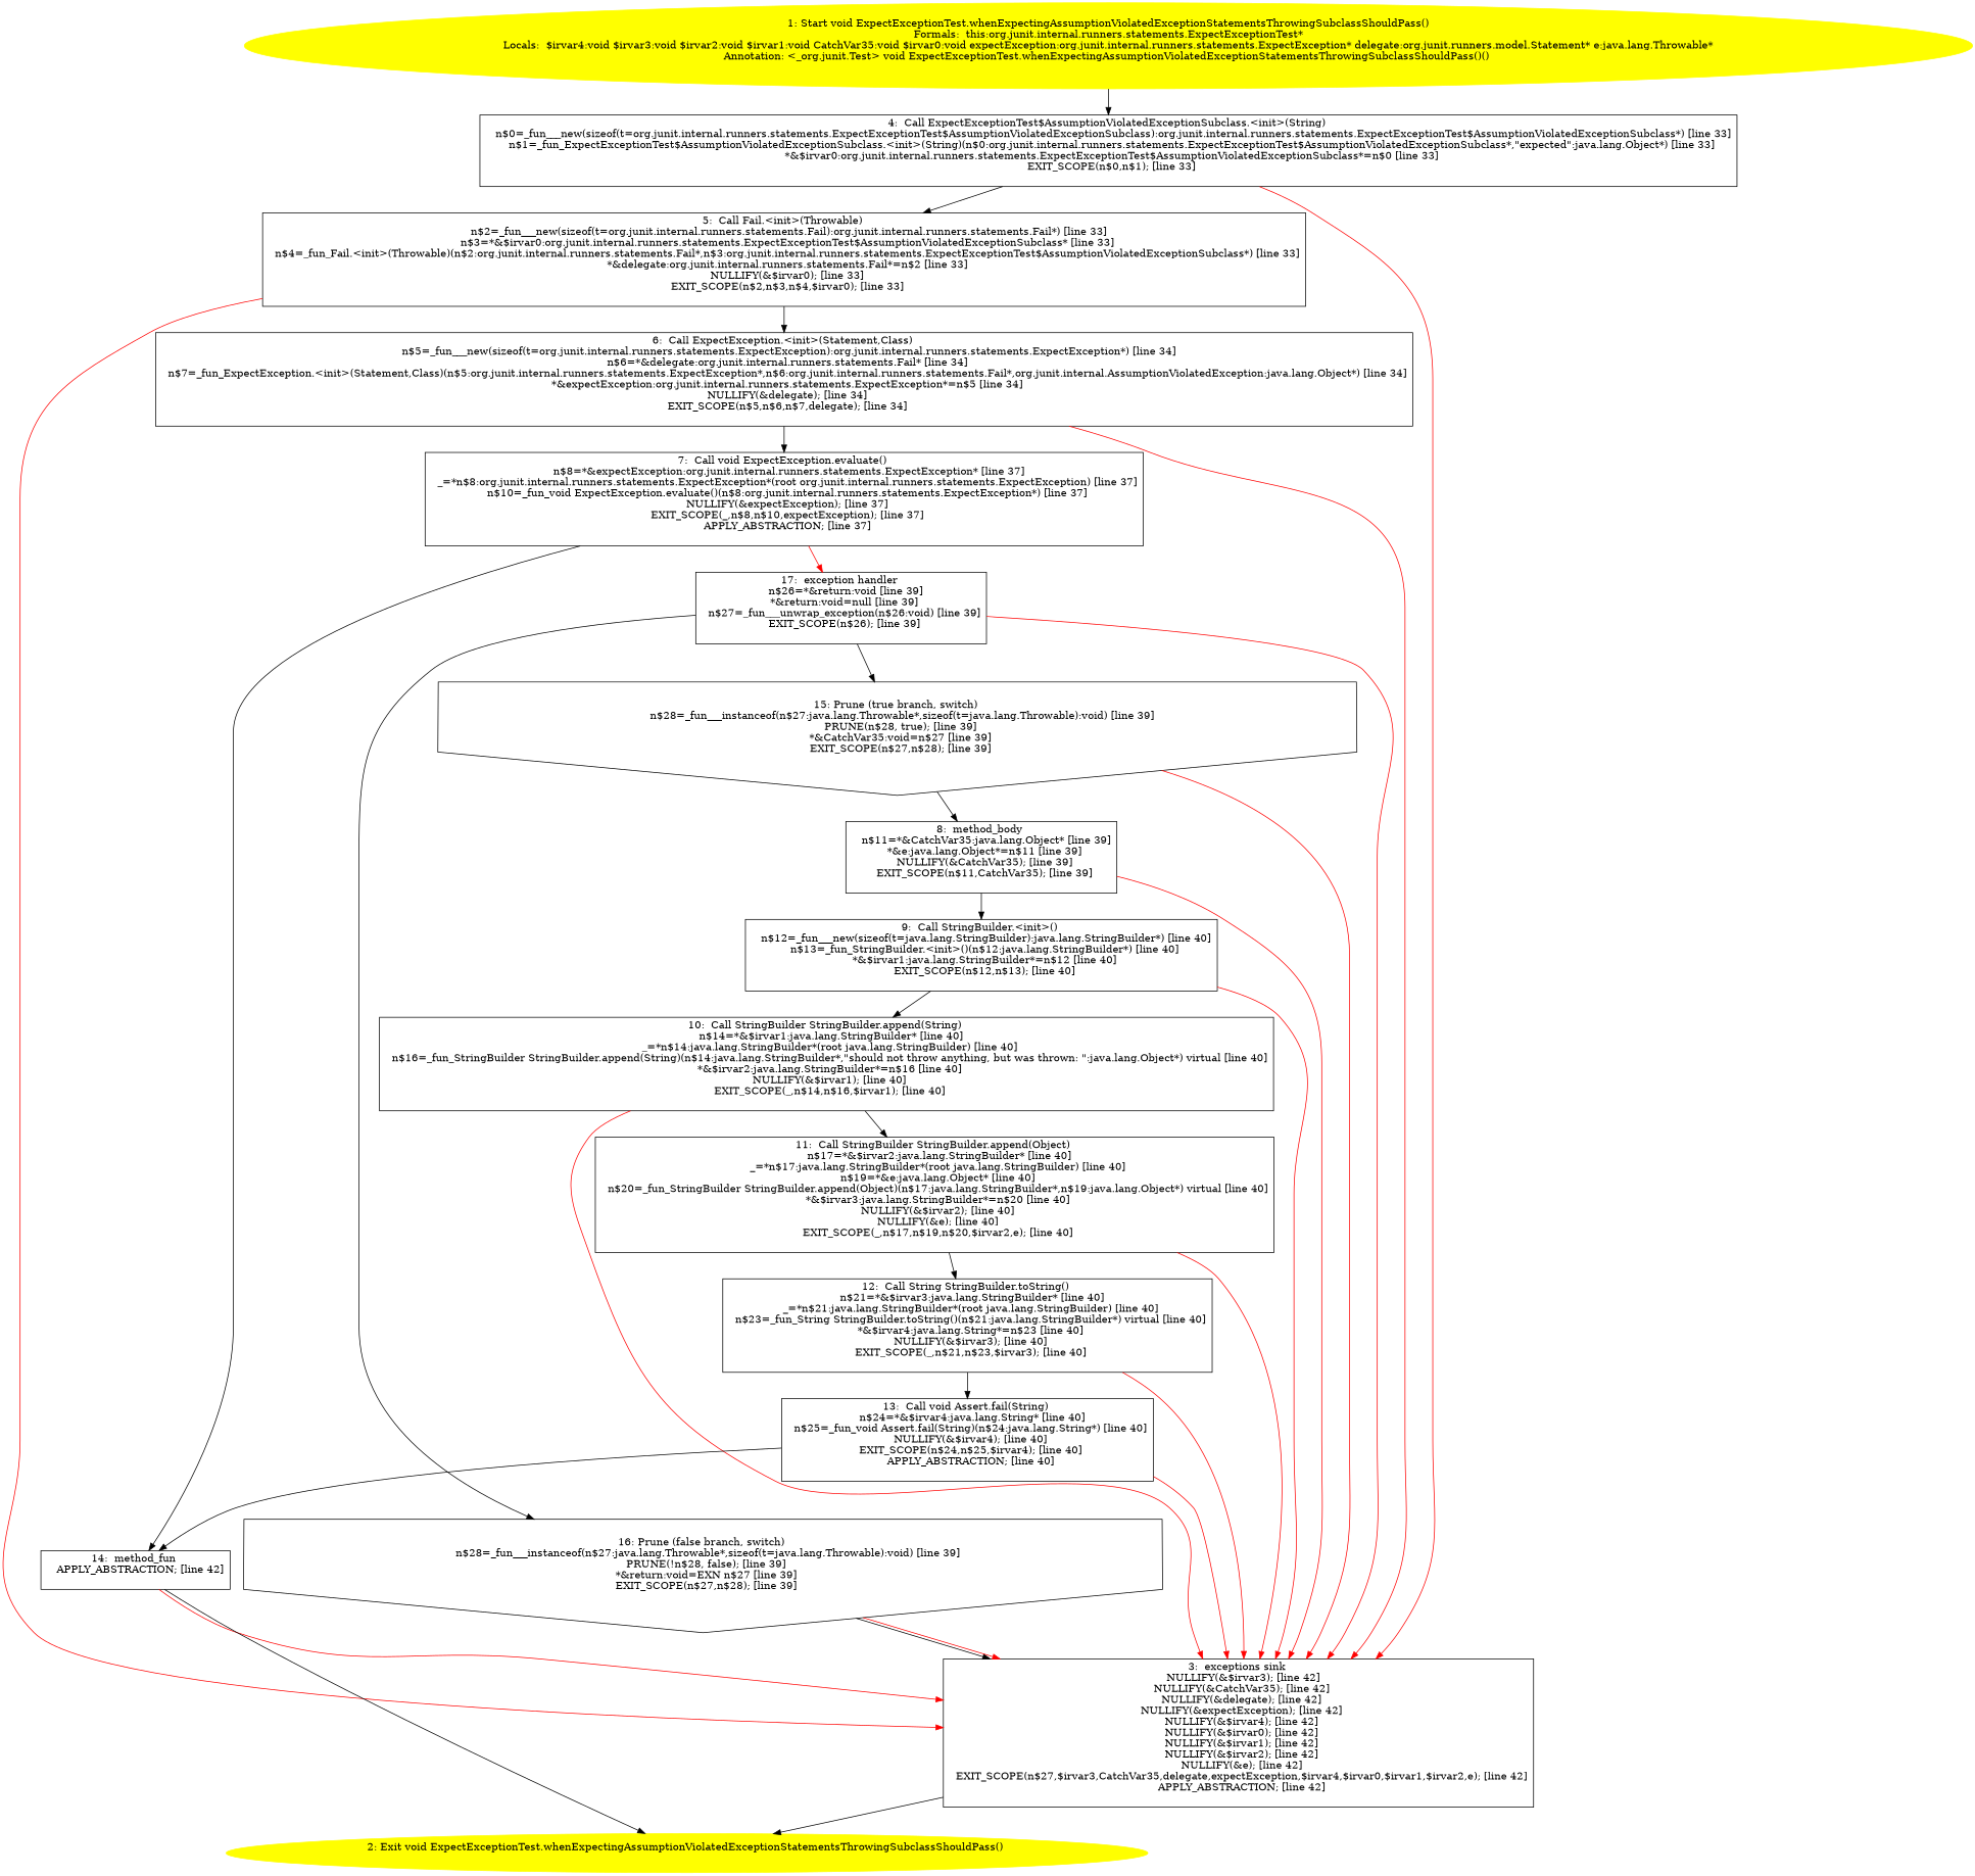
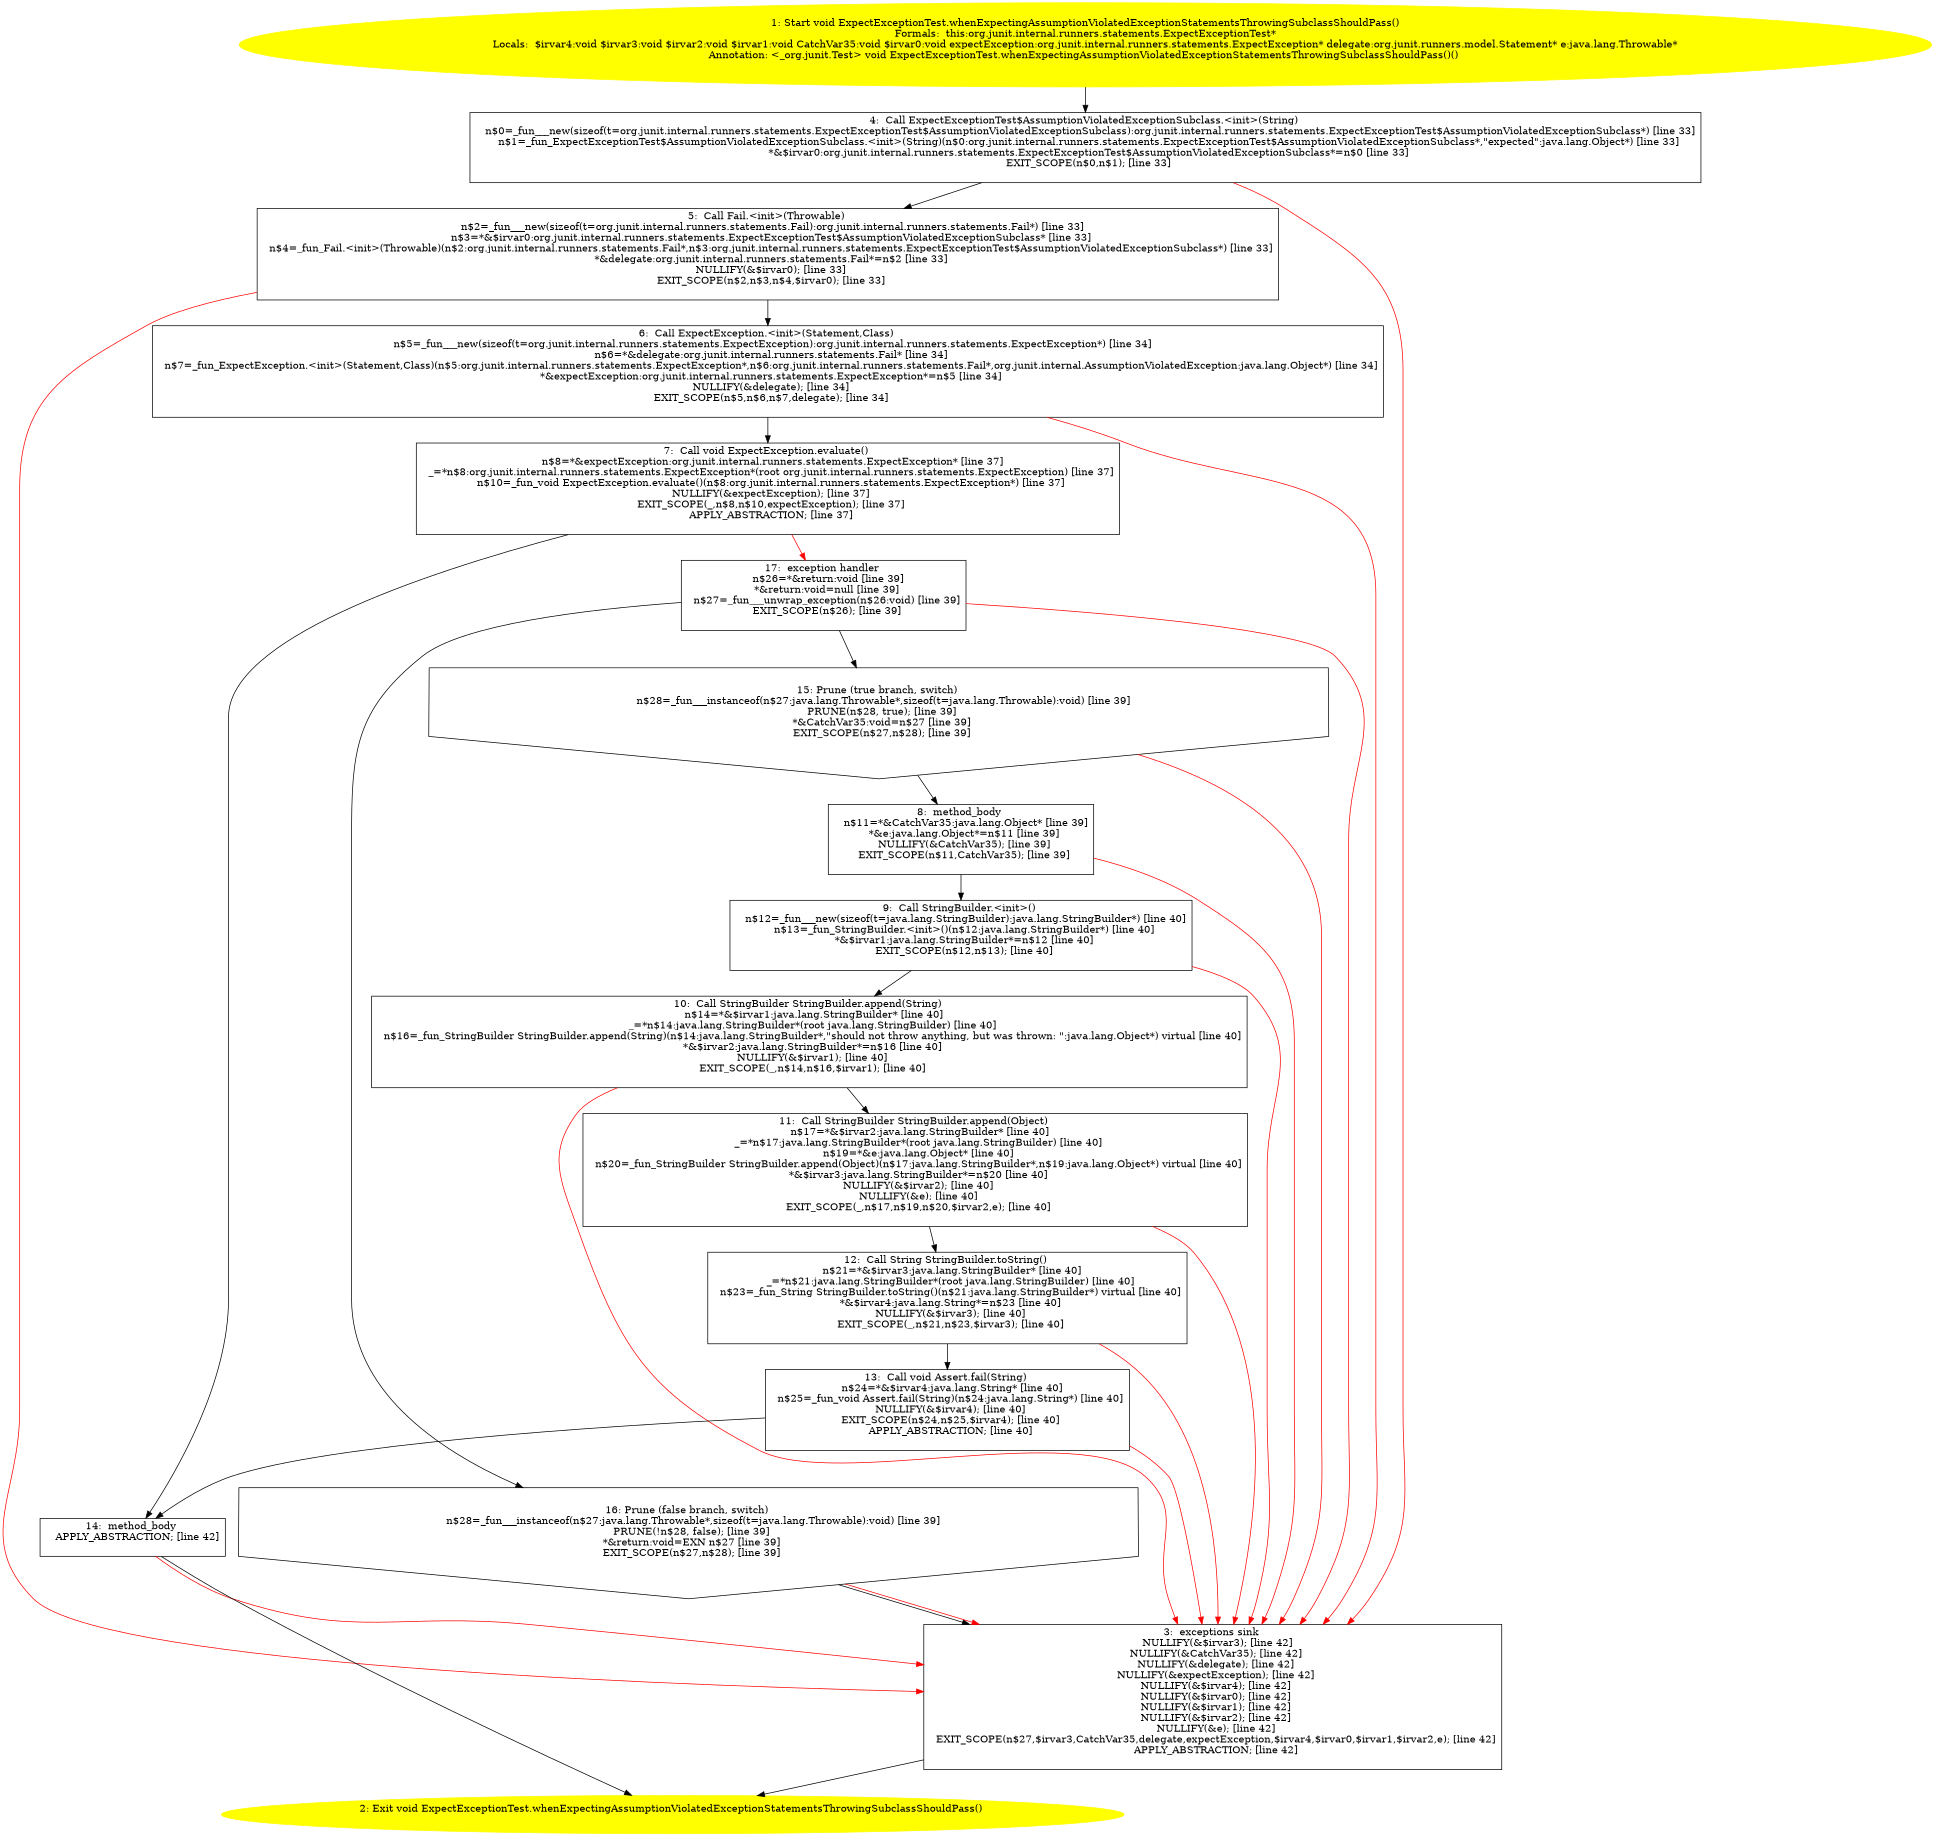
  digraph {
    node [shape=box]
    n1 [color=yellow label="1: Start void ExpectExceptionTest.whenExpectingAssumptionViolatedExceptionStatementsThrowingSubclassShouldPass()\nFormals:  this:org.junit.internal.runners.statements.ExpectExceptionTest*\nLocals:  $irvar4:void $irvar3:void $irvar2:void $irvar1:void CatchVar35:void $irvar0:void expectException:org.junit.internal.runners.statements.ExpectException* delegate:org.junit.runners.model.Statement* e:java.lang.Throwable*\nAnnotation: <_org.junit.Test> void ExpectExceptionTest.whenExpectingAssumptionViolatedExceptionStatementsThrowingSubclassShouldPass()() \n  " style=filled shape=""]
    n2 [label="4:  Call ExpectExceptionTest$AssumptionViolatedExceptionSubclass.<init>(String) \n   n$0=_fun___new(sizeof(t=org.junit.internal.runners.statements.ExpectExceptionTest$AssumptionViolatedExceptionSubclass):org.junit.internal.runners.statements.ExpectExceptionTest$AssumptionViolatedExceptionSubclass*) [line 33]\n  n$1=_fun_ExpectExceptionTest$AssumptionViolatedExceptionSubclass.<init>(String)(n$0:org.junit.internal.runners.statements.ExpectExceptionTest$AssumptionViolatedExceptionSubclass*,\"expected\":java.lang.Object*) [line 33]\n  *&$irvar0:org.junit.internal.runners.statements.ExpectExceptionTest$AssumptionViolatedExceptionSubclass*=n$0 [line 33]\n  EXIT_SCOPE(n$0,n$1); [line 33]\n "]
    n3 [label="3:  exceptions sink \n   NULLIFY(&$irvar3); [line 42]\n  NULLIFY(&CatchVar35); [line 42]\n  NULLIFY(&delegate); [line 42]\n  NULLIFY(&expectException); [line 42]\n  NULLIFY(&$irvar4); [line 42]\n  NULLIFY(&$irvar0); [line 42]\n  NULLIFY(&$irvar1); [line 42]\n  NULLIFY(&$irvar2); [line 42]\n  NULLIFY(&e); [line 42]\n  EXIT_SCOPE(n$27,$irvar3,CatchVar35,delegate,expectException,$irvar4,$irvar0,$irvar1,$irvar2,e); [line 42]\n  APPLY_ABSTRACTION; [line 42]\n "]
    n4 [label="5:  Call Fail.<init>(Throwable) \n   n$2=_fun___new(sizeof(t=org.junit.internal.runners.statements.Fail):org.junit.internal.runners.statements.Fail*) [line 33]\n  n$3=*&$irvar0:org.junit.internal.runners.statements.ExpectExceptionTest$AssumptionViolatedExceptionSubclass* [line 33]\n  n$4=_fun_Fail.<init>(Throwable)(n$2:org.junit.internal.runners.statements.Fail*,n$3:org.junit.internal.runners.statements.ExpectExceptionTest$AssumptionViolatedExceptionSubclass*) [line 33]\n  *&delegate:org.junit.internal.runners.statements.Fail*=n$2 [line 33]\n  NULLIFY(&$irvar0); [line 33]\n  EXIT_SCOPE(n$2,n$3,n$4,$irvar0); [line 33]\n "]
    n5 [color=yellow label="2: Exit void ExpectExceptionTest.whenExpectingAssumptionViolatedExceptionStatementsThrowingSubclassShouldPass() \n  " style=filled shape=""]
    n6 [label="6:  Call ExpectException.<init>(Statement,Class) \n   n$5=_fun___new(sizeof(t=org.junit.internal.runners.statements.ExpectException):org.junit.internal.runners.statements.ExpectException*) [line 34]\n  n$6=*&delegate:org.junit.internal.runners.statements.Fail* [line 34]\n  n$7=_fun_ExpectException.<init>(Statement,Class)(n$5:org.junit.internal.runners.statements.ExpectException*,n$6:org.junit.internal.runners.statements.Fail*,org.junit.internal.AssumptionViolatedException:java.lang.Object*) [line 34]\n  *&expectException:org.junit.internal.runners.statements.ExpectException*=n$5 [line 34]\n  NULLIFY(&delegate); [line 34]\n  EXIT_SCOPE(n$5,n$6,n$7,delegate); [line 34]\n "]
    n7 [label="7:  Call void ExpectException.evaluate() \n   n$8=*&expectException:org.junit.internal.runners.statements.ExpectException* [line 37]\n  _=*n$8:org.junit.internal.runners.statements.ExpectException*(root org.junit.internal.runners.statements.ExpectException) [line 37]\n  n$10=_fun_void ExpectException.evaluate()(n$8:org.junit.internal.runners.statements.ExpectException*) [line 37]\n  NULLIFY(&expectException); [line 37]\n  EXIT_SCOPE(_,n$8,n$10,expectException); [line 37]\n  APPLY_ABSTRACTION; [line 37]\n "]
-   n8 [label="14:  method_fun \n   APPLY_ABSTRACTION; [line 42]\n "]
+   n8 [label="14:  method_body \n   APPLY_ABSTRACTION; [line 42]\n "]
    n9 [label="17:  exception handler \n   n$26=*&return:void [line 39]\n  *&return:void=null [line 39]\n  n$27=_fun___unwrap_exception(n$26:void) [line 39]\n  EXIT_SCOPE(n$26); [line 39]\n "]
    n10 [label="15: Prune (true branch, switch) \n   n$28=_fun___instanceof(n$27:java.lang.Throwable*,sizeof(t=java.lang.Throwable):void) [line 39]\n  PRUNE(n$28, true); [line 39]\n  *&CatchVar35:void=n$27 [line 39]\n  EXIT_SCOPE(n$27,n$28); [line 39]\n " shape=invhouse]
    n11 [label="16: Prune (false branch, switch) \n   n$28=_fun___instanceof(n$27:java.lang.Throwable*,sizeof(t=java.lang.Throwable):void) [line 39]\n  PRUNE(!n$28, false); [line 39]\n  *&return:void=EXN n$27 [line 39]\n  EXIT_SCOPE(n$27,n$28); [line 39]\n " shape=invhouse]
    n12 [label="8:  method_body \n   n$11=*&CatchVar35:java.lang.Object* [line 39]\n  *&e:java.lang.Object*=n$11 [line 39]\n  NULLIFY(&CatchVar35); [line 39]\n  EXIT_SCOPE(n$11,CatchVar35); [line 39]\n "]
    n13 [label="9:  Call StringBuilder.<init>() \n   n$12=_fun___new(sizeof(t=java.lang.StringBuilder):java.lang.StringBuilder*) [line 40]\n  n$13=_fun_StringBuilder.<init>()(n$12:java.lang.StringBuilder*) [line 40]\n  *&$irvar1:java.lang.StringBuilder*=n$12 [line 40]\n  EXIT_SCOPE(n$12,n$13); [line 40]\n "]
    n14 [label="10:  Call StringBuilder StringBuilder.append(String) \n   n$14=*&$irvar1:java.lang.StringBuilder* [line 40]\n  _=*n$14:java.lang.StringBuilder*(root java.lang.StringBuilder) [line 40]\n  n$16=_fun_StringBuilder StringBuilder.append(String)(n$14:java.lang.StringBuilder*,\"should not throw anything, but was thrown: \":java.lang.Object*) virtual [line 40]\n  *&$irvar2:java.lang.StringBuilder*=n$16 [line 40]\n  NULLIFY(&$irvar1); [line 40]\n  EXIT_SCOPE(_,n$14,n$16,$irvar1); [line 40]\n "]
    n15 [label="11:  Call StringBuilder StringBuilder.append(Object) \n   n$17=*&$irvar2:java.lang.StringBuilder* [line 40]\n  _=*n$17:java.lang.StringBuilder*(root java.lang.StringBuilder) [line 40]\n  n$19=*&e:java.lang.Object* [line 40]\n  n$20=_fun_StringBuilder StringBuilder.append(Object)(n$17:java.lang.StringBuilder*,n$19:java.lang.Object*) virtual [line 40]\n  *&$irvar3:java.lang.StringBuilder*=n$20 [line 40]\n  NULLIFY(&$irvar2); [line 40]\n  NULLIFY(&e); [line 40]\n  EXIT_SCOPE(_,n$17,n$19,n$20,$irvar2,e); [line 40]\n "]
    n16 [label="12:  Call String StringBuilder.toString() \n   n$21=*&$irvar3:java.lang.StringBuilder* [line 40]\n  _=*n$21:java.lang.StringBuilder*(root java.lang.StringBuilder) [line 40]\n  n$23=_fun_String StringBuilder.toString()(n$21:java.lang.StringBuilder*) virtual [line 40]\n  *&$irvar4:java.lang.String*=n$23 [line 40]\n  NULLIFY(&$irvar3); [line 40]\n  EXIT_SCOPE(_,n$21,n$23,$irvar3); [line 40]\n "]
    n17 [label="13:  Call void Assert.fail(String) \n   n$24=*&$irvar4:java.lang.String* [line 40]\n  n$25=_fun_void Assert.fail(String)(n$24:java.lang.String*) [line 40]\n  NULLIFY(&$irvar4); [line 40]\n  EXIT_SCOPE(n$24,n$25,$irvar4); [line 40]\n  APPLY_ABSTRACTION; [line 40]\n "]
    n1 -> n2
    n2 -> n3 [color=red]
    n2 -> n4
    n3 -> n5
    n4 -> n3 [color=red]
    n4 -> n6
    n6 -> n3 [color=red]
    n6 -> n7
    n7 -> n8
    n7 -> n9 [color=red]
    n8 -> n3 [color=red]
    n8 -> n5
    n9 -> n3 [color=red]
    n9 -> n10
    n9 -> n11
    n10 -> n3 [color=red]
    n10 -> n12
    n11 -> n3
    n11 -> n3 [color=red]
    n12 -> n3 [color=red]
    n12 -> n13
    n13 -> n3 [color=red]
    n13 -> n14
    n14 -> n3 [color=red]
    n14 -> n15
    n15 -> n3 [color=red]
    n15 -> n16
    n16 -> n3 [color=red]
    n16 -> n17
    n17 -> n3 [color=red]
    n17 -> n8
  }
